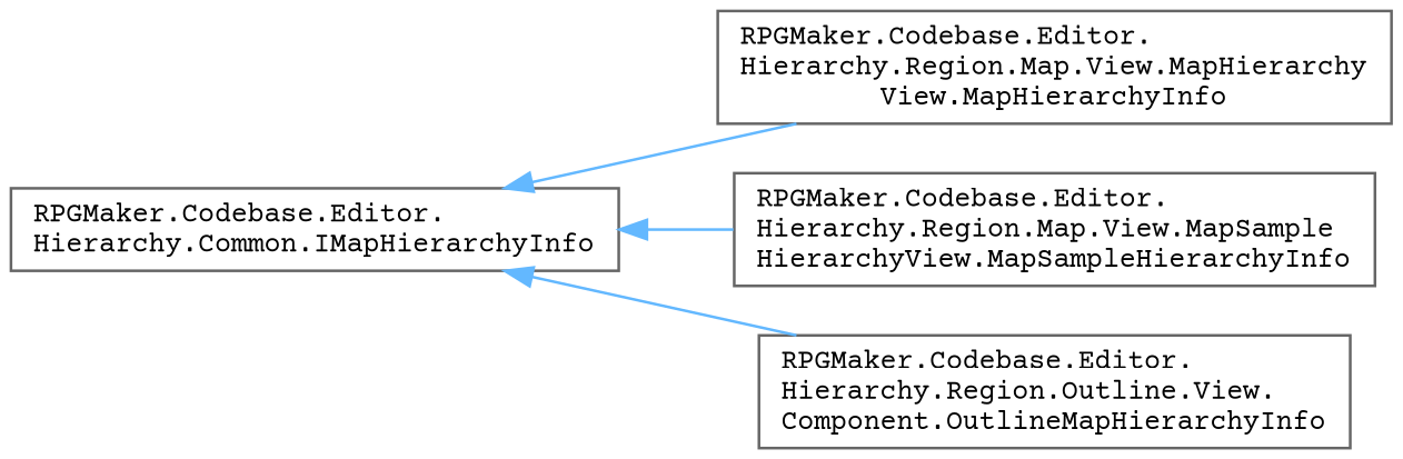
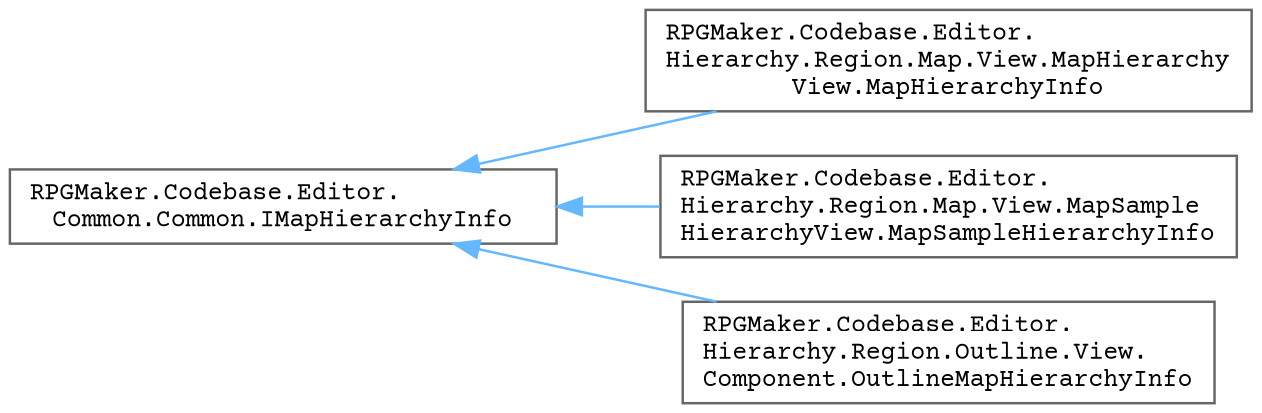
  digraph {
    rankdir=LR
    fontname="Courier Prime"
    node [color=grey40 fillcolor=white fontname="Courier Prime" fontsize=10 shape=box style=filled]
    edge [color=steelblue1 dir=back fontname="Courier Prime" fontsize=10 labelfontname=Helvetica labelfontsize=10 style=solid]
-   n1 [height=0.2 label="RPGMaker.Codebase.Editor.\lHierarchy.Common.IMapHierarchyInfo" width=0.4]
+   n1 [height=0.2 label="RPGMaker.Codebase.Editor.\lCommon.Common.IMapHierarchyInfo" width=0.4]
    n2 [height=0.2 label="RPGMaker.Codebase.Editor.\lHierarchy.Region.Map.View.MapHierarchy\lView.MapHierarchyInfo" width=0.4]
    n3 [height=0.2 label="RPGMaker.Codebase.Editor.\lHierarchy.Region.Map.View.MapSample\lHierarchyView.MapSampleHierarchyInfo" width=0.4]
    n4 [height=0.2 label="RPGMaker.Codebase.Editor.\lHierarchy.Region.Outline.View.\lComponent.OutlineMapHierarchyInfo" width=0.4]
    n1 -> n2
    n1 -> n3
    n1 -> n4
  }
